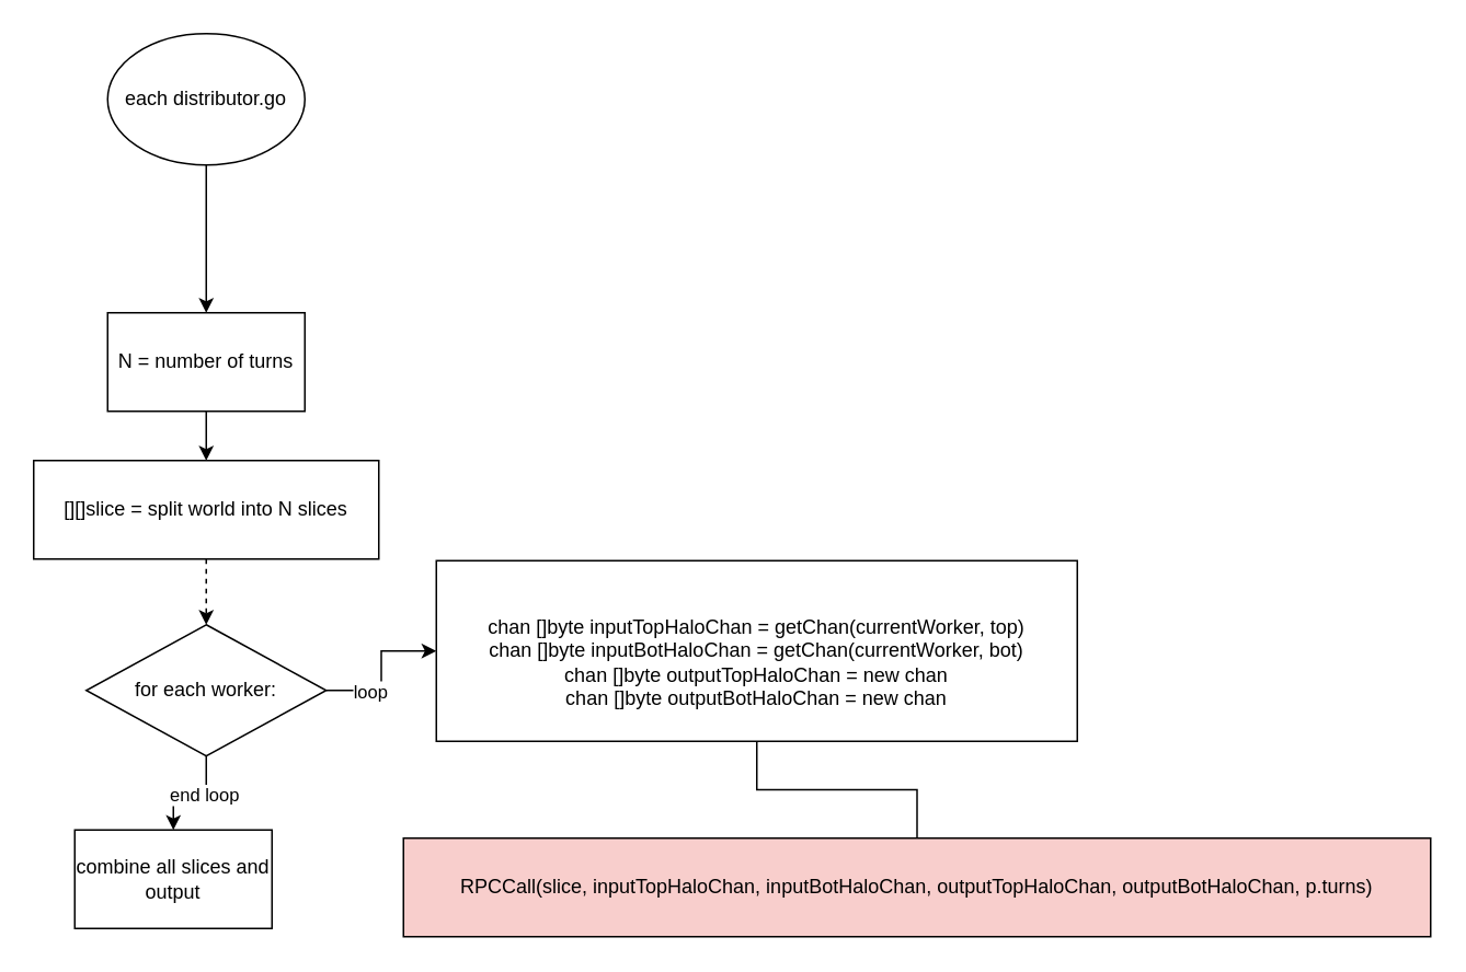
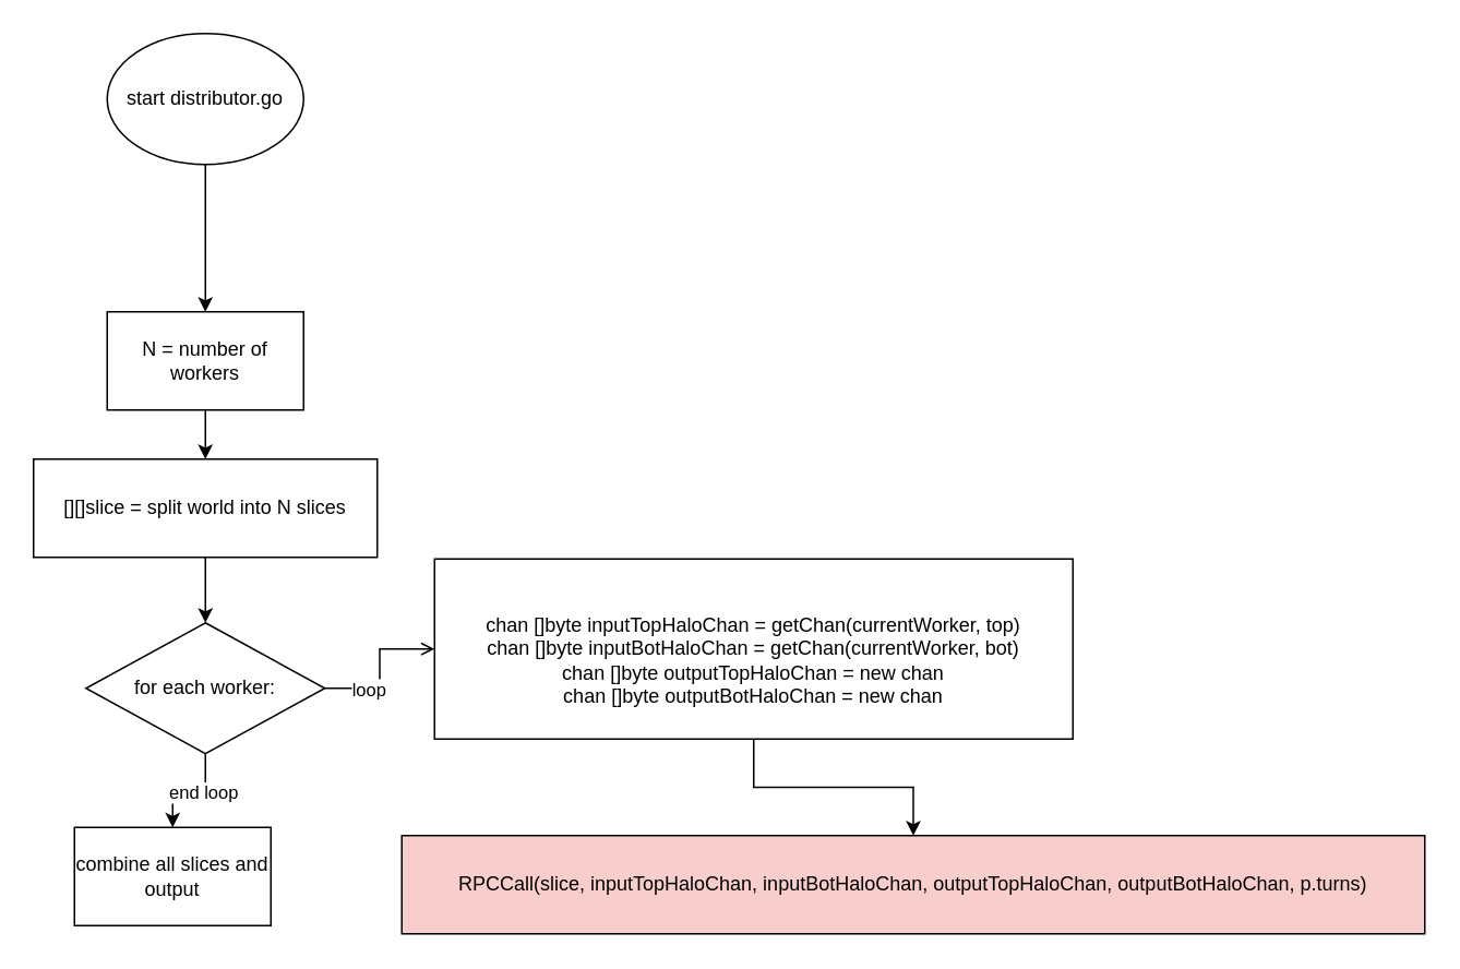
  <mxCell id="0" />
  <mxCell id="1" parent="0" />
  <mxCell id="2" value="" style="edgeStyle=orthogonalEdgeStyle;rounded=0;orthogonalLoop=1;jettySize=auto;html=1;" parent="1" source="3" target="5" edge="1"><mxGeometry relative="1" as="geometry" /></mxCell>
- <mxCell id="3" value="N = number of turns" style="rounded=0;whiteSpace=wrap;html=1;" parent="1" vertex="1"><mxGeometry x="65" y="190" width="120" height="60" as="geometry" /></mxCell>
- <mxCell id="4" style="edgeStyle=orthogonalEdgeStyle;rounded=0;orthogonalLoop=1;jettySize=auto;html=1;entryX=0.5;entryY=0;entryDx=0;entryDy=0;dashed=1;" parent="1" source="5" target="12" edge="1"><mxGeometry relative="1" as="geometry" /></mxCell>
+ <mxCell id="3" value="N = number of workers" style="rounded=0;whiteSpace=wrap;html=1;" parent="1" vertex="1"><mxGeometry x="65" y="190" width="120" height="60" as="geometry" /></mxCell>
+ <mxCell id="4" style="edgeStyle=orthogonalEdgeStyle;rounded=0;orthogonalLoop=1;jettySize=auto;html=1;entryX=0.5;entryY=0;entryDx=0;entryDy=0;" parent="1" source="5" target="12" edge="1"><mxGeometry relative="1" as="geometry" /></mxCell>
  <mxCell id="5" value="[][]slice = split world into N slices" style="whiteSpace=wrap;html=1;rounded=0;" parent="1" vertex="1"><mxGeometry x="20" y="280" width="210" height="60" as="geometry" /></mxCell>
  <mxCell id="6" style="edgeStyle=orthogonalEdgeStyle;rounded=0;orthogonalLoop=1;jettySize=auto;html=1;entryX=0.5;entryY=0;entryDx=0;entryDy=0;" parent="1" source="7" target="3" edge="1"><mxGeometry relative="1" as="geometry" /></mxCell>
- <mxCell id="7" value="each distributor.go" style="ellipse;whiteSpace=wrap;html=1;" parent="1" vertex="1"><mxGeometry x="65" y="20" width="120" height="80" as="geometry" /></mxCell>
- <mxCell id="8" value="" style="edgeStyle=orthogonalEdgeStyle;rounded=0;orthogonalLoop=1;jettySize=auto;html=1;" parent="1" source="12" target="14" edge="1"><mxGeometry relative="1" as="geometry" /></mxCell>
+ <mxCell id="7" value="start distributor.go" style="ellipse;whiteSpace=wrap;html=1;" parent="1" vertex="1"><mxGeometry x="65" y="20" width="120" height="80" as="geometry" /></mxCell>
+ <mxCell id="8" value="" style="edgeStyle=orthogonalEdgeStyle;rounded=0;orthogonalLoop=1;jettySize=auto;html=1;endArrow=open;" parent="1" source="12" target="14" edge="1"><mxGeometry relative="1" as="geometry" /></mxCell>
  <mxCell id="9" value="loop" style="edgeLabel;html=1;align=center;verticalAlign=middle;resizable=0;points=[];" parent="8" vertex="1" connectable="0"><mxGeometry x="-0.432" relative="1" as="geometry"><mxPoint as="offset" /></mxGeometry></mxCell>
  <mxCell id="10" value="" style="edgeStyle=orthogonalEdgeStyle;rounded=0;orthogonalLoop=1;jettySize=auto;html=1;" parent="1" source="12" target="16" edge="1"><mxGeometry relative="1" as="geometry" /></mxCell>
  <mxCell id="11" value="end loop" style="edgeLabel;html=1;align=center;verticalAlign=middle;resizable=0;points=[];" parent="10" vertex="1" connectable="0"><mxGeometry x="-0.254" y="1" relative="1" as="geometry"><mxPoint as="offset" /></mxGeometry></mxCell>
  <mxCell id="12" value="for each worker:" style="rhombus;whiteSpace=wrap;html=1;" parent="1" vertex="1"><mxGeometry x="52" y="380" width="146" height="80" as="geometry" /></mxCell>
- <mxCell id="13" style="edgeStyle=orthogonalEdgeStyle;rounded=0;orthogonalLoop=1;jettySize=auto;html=1;entryX=0.5;entryY=0;entryDx=0;entryDy=0;endArrow=none;" parent="1" source="14" target="15" edge="1"><mxGeometry relative="1" as="geometry" /></mxCell>
+ <mxCell id="13" style="edgeStyle=orthogonalEdgeStyle;rounded=0;orthogonalLoop=1;jettySize=auto;html=1;entryX=0.5;entryY=0;entryDx=0;entryDy=0;" parent="1" source="14" target="15" edge="1"><mxGeometry relative="1" as="geometry" /></mxCell>
  <mxCell id="14" value="&lt;br&gt;chan []byte inputTopHaloChan = getChan(currentWorker, top)&lt;br&gt;chan []byte inputBotHaloChan&amp;nbsp;= getChan(currentWorker, bot)&lt;br&gt;chan []byte outputTopHaloChan = new chan&lt;br&gt;chan []byte outputBotHaloChan = new chan" style="whiteSpace=wrap;html=1;" parent="1" vertex="1"><mxGeometry x="265" y="341" width="390" height="110" as="geometry" /></mxCell>
  <mxCell id="15" value="RPCCall(slice, inputTopHaloChan, inputBotHaloChan, outputTopHaloChan, outputBotHaloChan, p.turns)" style="rounded=0;whiteSpace=wrap;html=1;fillColor=#f8cecc;" parent="1" vertex="1"><mxGeometry x="245" y="510" width="625" height="60" as="geometry" /></mxCell>
  <mxCell id="16" value="combine all slices and output" style="whiteSpace=wrap;html=1;" parent="1" vertex="1"><mxGeometry x="45" y="505" width="120" height="60" as="geometry" /></mxCell>
